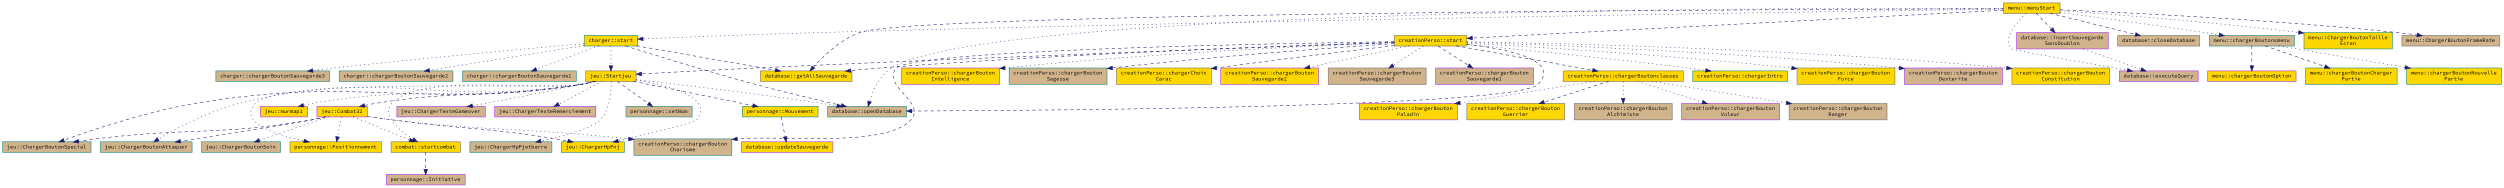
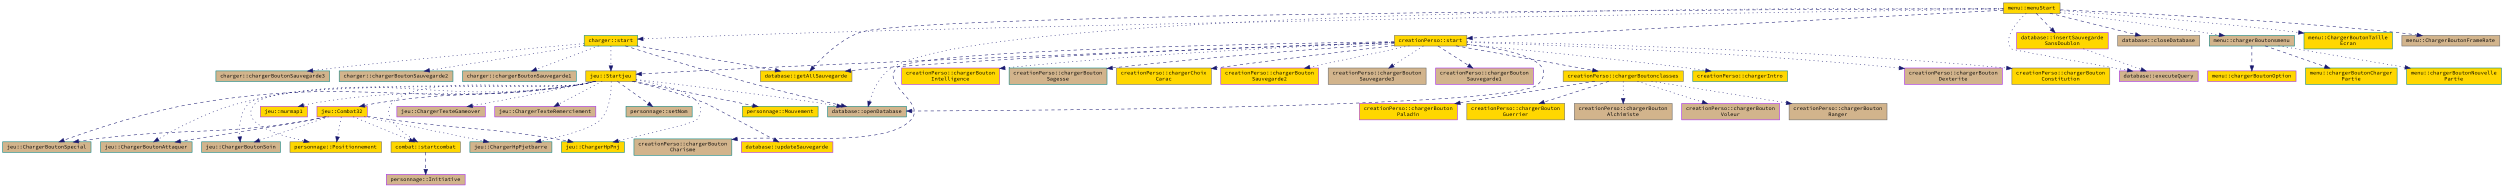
  digraph {
    fontname="Source Code Pro"
    rankdir=TB
    node [color=teal fillcolor=gold fontname="Source Code Pro" fontsize=10 shape=record style=filled]
    edge [color=midnightblue fontname="Source Code Pro" fontsize=10 labelfontname=Helvetica labelfontsize=10 style=dotted]
    n1 [color=gray40 fontcolor=black height=0.2 label="menu::menuStart" width=0.4]
    n2 [fillcolor=tan height=0.2 label="database::openDatabase" width=0.4]
    n3 [color=purple fillcolor=tan height=0.2 label="database::executeQuery" width=0.4]
-   n4 [color=purple fillcolor=tan height=0.2 label="database::insertSauvegarde\lSansDoublon" width=0.4]
+   n4 [color=purple height=0.2 label="database::insertSauvegarde\lSansDoublon" width=0.4]
    n5 [color=gray40 height=0.2 label="database::getAllSauvegarde" width=0.4]
    n6 [color=gray40 fillcolor=tan height=0.2 label="database::closeDatabase" width=0.4]
    n7 [fillcolor=tan height=0.2 label="menu::chargerBoutonsmenu" width=0.4]
    n8 [color=gray40 height=0.2 label="creationPerso::start" width=0.4]
    n9 [height=0.2 label="charger::start" width=0.4]
    n10 [height=0.2 label="menu::ChargerBoutonTaille\lEcran" width=0.4]
    n11 [color=gray40 fillcolor=tan height=0.2 label="menu::ChargerBoutonFrameRate" width=0.4]
    n12 [color=purple height=0.2 label="menu::chargerBoutonOption" width=0.4]
    n13 [height=0.2 label="menu::chargerBoutonCharger\lPartie" width=0.4]
    n14 [height=0.2 label="menu::chargerBoutonNouvelle\lPartie" width=0.4]
    n15 [color=gray40 height=0.2 label="creationPerso::chargerBoutonclasses" width=0.4]
    n16 [height=0.2 label="creationPerso::chargerIntro" width=0.4]
-   n17 [color=gray40 height=0.2 label="creationPerso::chargerBouton\lForce" width=0.4]
    n18 [color=purple fillcolor=tan height=0.2 label="creationPerso::chargerBouton\lDexterite" width=0.4]
    n19 [color=gray40 height=0.2 label="creationPerso::chargerBouton\lConstitution" width=0.4]
    n20 [color=purple height=0.2 label="creationPerso::chargerBouton\lIntelligence" width=0.4]
    n21 [fillcolor=tan height=0.2 label="creationPerso::chargerBouton\lCharisme" width=0.4]
    n22 [fillcolor=tan height=0.2 label="creationPerso::chargerBouton\lSagesse" width=0.4]
    n23 [color=gray40 height=0.2 label="creationPerso::chargerChoix\lCarac" width=0.4]
    n24 [color=purple height=0.2 label="creationPerso::chargerBouton\lSauvegarde2" width=0.4]
    n25 [color=gray40 fillcolor=tan height=0.2 label="creationPerso::chargerBouton\lSauvegarde3" width=0.4]
    n26 [color=purple fillcolor=tan height=0.2 label="creationPerso::chargerBouton\lSauvegarde1" width=0.4]
    n27 [color=gray40 height=0.2 label="jeu::Startjeu" width=0.4]
    n28 [fillcolor=tan height=0.2 label="charger::chargerBoutonSauvegarde3" width=0.4]
    n29 [fillcolor=tan height=0.2 label="charger::chargerBoutonSauvegarde2" width=0.4]
    n30 [fillcolor=tan height=0.2 label="charger::chargerBoutonSauvegarde1" width=0.4]
    n31 [color=gray40 fillcolor=tan height=0.2 label="creationPerso::chargerBouton\lAlchimiste" width=0.4]
    n32 [color=purple fillcolor=tan height=0.2 label="creationPerso::chargerBouton\lVoleur" width=0.4]
    n33 [color=gray40 fillcolor=tan height=0.2 label="creationPerso::chargerBouton\lRanger" width=0.4]
    n34 [color=purple height=0.2 label="creationPerso::chargerBouton\lPaladin" width=0.4]
    n35 [color=gray40 height=0.2 label="creationPerso::chargerBouton\lGuerrier" width=0.4]
    n36 [fillcolor=tan height=0.2 label="personnage::setNom" width=0.4]
    n37 [color=gray40 height=0.2 label="personnage::Positionnement" width=0.4]
    n38 [color=purple height=0.2 label="jeu::murmap1" width=0.4]
    n39 [color=purple height=0.2 label="database::updateSauvegarde" width=0.4]
    n40 [color=gray40 height=0.2 label="combat::startcombat" width=0.4]
    n41 [fillcolor=tan height=0.2 label="jeu::ChargerHpPjetbarre" width=0.4]
    n42 [height=0.2 label="jeu::ChargerHpPnj" width=0.4]
    n43 [fillcolor=tan height=0.2 label="jeu::ChargerBoutonSpecial" width=0.4]
    n44 [fillcolor=tan height=0.2 label="jeu::ChargerBoutonAttaquer" width=0.4]
    n45 [fillcolor=tan height=0.2 label="jeu::ChargerBoutonSoin" width=0.4]
    n46 [color=purple height=0.2 label="jeu::Combat32" width=0.4]
    n47 [height=0.2 label="personnage::Mouvement" width=0.4]
    n48 [color=purple fillcolor=tan height=0.2 label="jeu::ChargerTexteGameover" width=0.4]
    n49 [color=purple fillcolor=tan height=0.2 label="jeu::ChargerTexteRemerciement" width=0.4]
    n50 [color=purple fillcolor=tan height=0.2 label="personnage::Initiative" width=0.4]
    n1 -> n2
    n1 -> n3
    n1 -> n4 [style=dashed]
    n1 -> n5 [style=dashed]
    n1 -> n6 [style=dashed]
    n1 -> n7
    n1 -> n8 [style=dashed]
    n1 -> n9
    n1 -> n10
    n1 -> n11 [style=dashed]
    n4 -> n3
    n7 -> n12 [style=dashed]
    n7 -> n13 [style=dashed]
    n7 -> n14
    n8 -> n2 [style=dashed]
    n8 -> n5 [style=dashed]
    n8 -> n15 [style=dashed]
    n8 -> n16
-   n8 -> n17
    n8 -> n18
    n8 -> n19
    n8 -> n20
    n8 -> n21 [style=dashed]
    n8 -> n22 [style=dashed]
    n8 -> n23 [style=dashed]
    n8 -> n24
    n8 -> n25
    n8 -> n26 [style=dashed]
    n8 -> n27 [style=dashed]
    n9 -> n2 [style=dashed]
    n9 -> n5 [style=dashed]
    n9 -> n27
    n9 -> n28
    n9 -> n29
    n9 -> n30
    n15 -> n31
    n15 -> n32
    n15 -> n33
-   n15 -> n34
+   n15 -> n34 [style=dashed]
    n15 -> n35 [style=dashed]
    n27 -> n2
    n27 -> n36 [style=dashed]
    n27 -> n37
    n27 -> n38
-   n47 -> n39 [style=dashed]
+   n27 -> n39 [style=dashed]
    n27 -> n40
    n27 -> n41
    n27 -> n42
    n27 -> n43 [style=dashed]
    n27 -> n44
+   n27 -> n45
    n27 -> n46 [style=dashed]
    n27 -> n47 [style=dashed]
    n27 -> n48
    n27 -> n49
    n40 -> n50 [style=dashed]
    n46 -> n37
    n46 -> n40
-   n46 -> n21
+   n46 -> n41
    n46 -> n42 [style=dashed]
    n46 -> n43 [style=dashed]
    n46 -> n44 [style=dashed]
    n46 -> n45
  }
